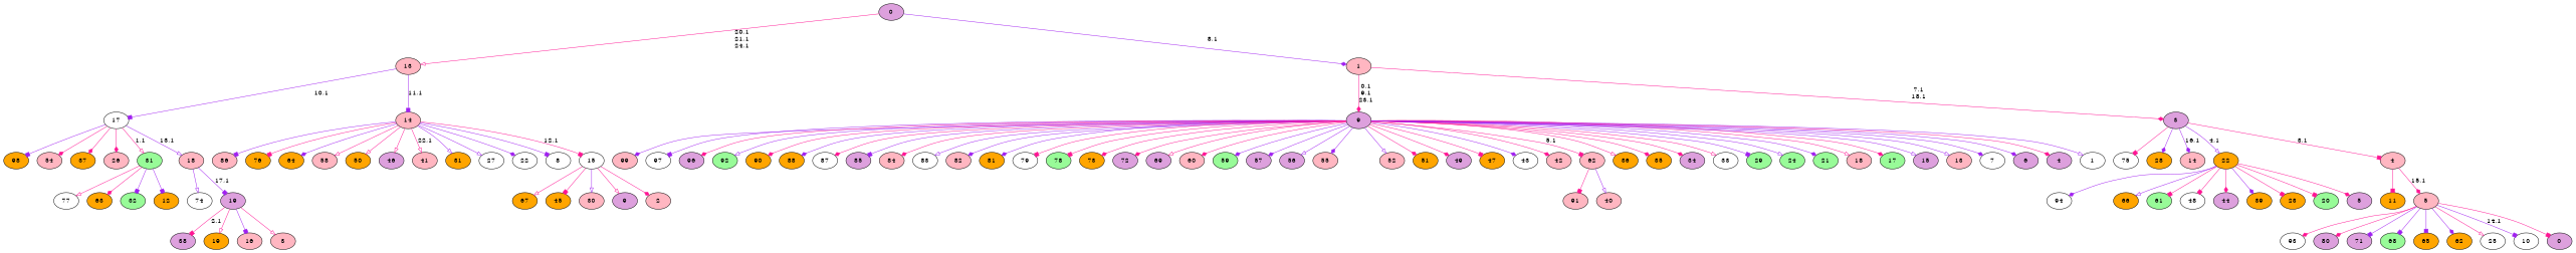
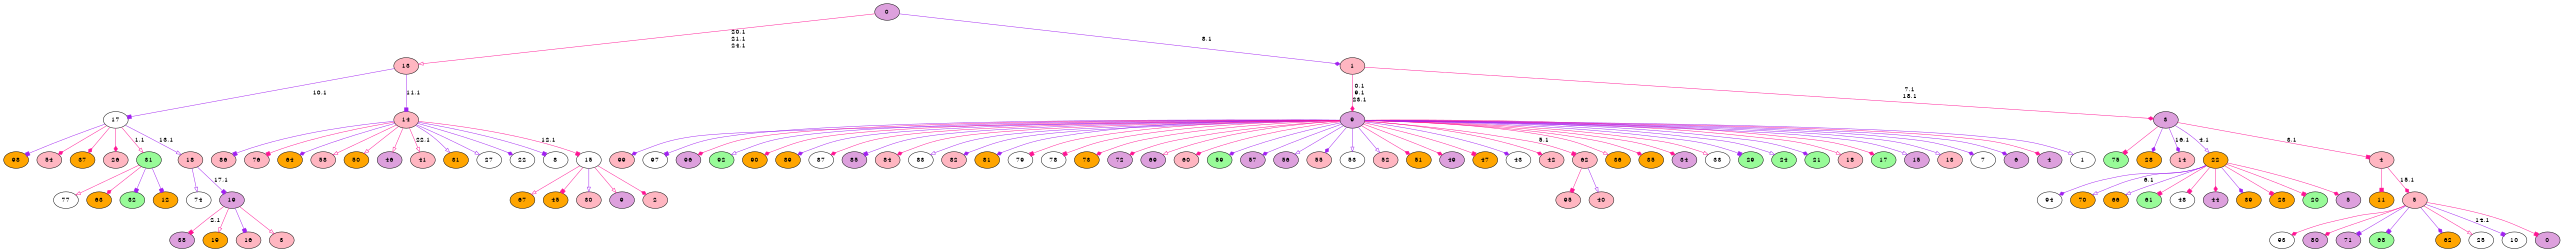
  digraph {
    node [fillcolor=lightpink style=filled]
    edge [arrowhead=diamond color=deeppink]
    n1 [label=99]
    n2 [fillcolor=orange label=98]
    n3 [fillcolor=white label=97]
    n4 [fillcolor=plum label=96]
-   n5 [label=91]
+   n5 [label=95]
    n6 [fillcolor=white label=94]
    n7 [fillcolor=white label=93]
    n8 [fillcolor=palegreen label=92]
    n9 [fillcolor=orange label=90]
-   n10 [fillcolor=orange label=88]
+   n10 [fillcolor=orange label=89]
    n11 [fillcolor=white label=87]
    n12 [label=86]
    n13 [fillcolor=plum label=85]
    n14 [label=84]
    n15 [fillcolor=white label=83]
    n16 [label=82]
    n17 [fillcolor=orange label=81]
    n18 [fillcolor=plum label=80]
    n19 [fillcolor=white label=79]
-   n20 [fillcolor=palegreen label=78]
+   n20 [fillcolor=white label=78]
    n21 [fillcolor=white label=77]
-   n22 [fillcolor=orange label=76]
-   n23 [fillcolor=white label=75]
+   n22 [label=76]
+   n23 [fillcolor=palegreen label=75]
    n24 [fillcolor=white label=74]
    n25 [fillcolor=orange label=73]
    n26 [fillcolor=plum label=72]
    n27 [fillcolor=plum label=71]
+   n28 [fillcolor=orange label=70]
    n29 [fillcolor=plum label=69]
    n30 [fillcolor=palegreen label=68]
    n31 [fillcolor=orange label=67]
    n32 [fillcolor=orange label=66]
-   n33 [fillcolor=orange label=65]
    n34 [fillcolor=orange label=64]
    n35 [fillcolor=orange label=63]
    n36 [fillcolor=orange label=62]
    n37 [fillcolor=palegreen label=61]
    n38 [label=60]
    n39 [fillcolor=palegreen label=59]
    n40 [label=58]
    n41 [fillcolor=plum label=57]
    n42 [fillcolor=plum label=56]
    n43 [label=55]
    n44 [label=54]
+   n45 [fillcolor=white label=53]
    n46 [label=52]
    n47 [fillcolor=orange label=51]
    n48 [fillcolor=orange label=50]
    n49 [fillcolor=plum label=49]
    n50 [fillcolor=white label=48]
    n51 [fillcolor=orange label=47]
    n52 [fillcolor=plum label=46]
    n53 [fillcolor=orange label=45]
    n54 [fillcolor=plum label=44]
    n55 [fillcolor=white label=43]
    n56 [label=42]
    n57 [label=41]
    n58 [label=40]
    62
    n60 [fillcolor=orange label=39]
    n61 [fillcolor=plum label=38]
    n62 [fillcolor=orange label=37]
    n63 [fillcolor=orange label=36]
    n64 [fillcolor=orange label=35]
    n65 [fillcolor=plum label=34]
    n66 [fillcolor=white label=33]
    n67 [fillcolor=palegreen label=32]
    n68 [fillcolor=orange label=31]
    n69 [label=30]
    n70 [fillcolor=palegreen label=29]
    n71 [fillcolor=orange label=28]
    n72 [fillcolor=white label=27]
    n73 [label=26]
    n74 [fillcolor=white label=25]
    n75 [fillcolor=palegreen label=24]
    n76 [fillcolor=orange label=23]
    n77 [fillcolor=white label=22]
    n78 [fillcolor=palegreen label=21]
    n79 [fillcolor=palegreen label=20]
    n80 [fillcolor=orange label=19]
    n81 [label=18]
    n82 [fillcolor=palegreen label=17]
    n83 [label=16]
    n84 [fillcolor=plum label=15]
    n85 [label=14]
    n86 [label=13]
    n87 [fillcolor=orange label=12]
    31 [fillcolor=palegreen]
    n89 [fillcolor=orange label=11]
    n90 [fillcolor=white label=10]
    n91 [fillcolor=plum label=9]
    n92 [fillcolor=white label=8]
    n93 [fillcolor=white label=7]
    n94 [fillcolor=plum label=6]
    n95 [fillcolor=plum label=5]
    22 [fillcolor=orange]
    n97 [fillcolor=plum label=4]
    n98 [label=3]
    19 [fillcolor=plum]
    18
    17 [fillcolor=white]
    n102 [label=2]
    15 [fillcolor=white]
    14
    13
    n106 [fillcolor=white label=1]
    9 [fillcolor=plum]
    n108 [fillcolor=plum label=0]
    5
    4
    3 [fillcolor=plum]
    1
    0 [fillcolor=plum]
    62 -> n5 [arrowhead=box]
    62 -> n58 [arrowhead=onormal color=purple]
    31 -> n21 [arrowhead=onormal]
    31 -> n35
    31 -> n67 [arrowhead=box color=purple]
    31 -> n87 [arrowhead=box color=purple]
    22 -> n6 [color=purple]
+   22 -> n28 [arrowhead=onormal color=purple label="6,1"]
    22 -> n32 [arrowhead=onormal color=purple]
    22 -> n37 [arrowhead=box]
    22 -> n50 [arrowhead=box]
    22 -> n54
    22 -> n60 [color=purple]
    22 -> n76 [arrowhead=box]
    22 -> n79 [arrowhead=box]
    22 -> n95
    19 -> n61 [arrowhead=box label="2,1"]
    19 -> n80 [arrowhead=onormal]
    19 -> n83 [arrowhead=box color=purple]
    19 -> n98 [arrowhead=onormal]
    18 -> n24 [arrowhead=onormal color=purple]
    18 -> 19 [arrowhead=box color=purple label="17,1"]
    17 -> n2 [arrowhead=box color=purple]
    17 -> n44
    17 -> n62
    17 -> n73
    17 -> 31 [arrowhead=onormal label="1,1"]
    17 -> 18 [arrowhead=onormal color=purple label="13,1"]
    15 -> n31 [arrowhead=onormal]
    15 -> n53 [arrowhead=box]
    15 -> n69 [arrowhead=onormal color=purple]
    15 -> n91 [arrowhead=onormal]
    15 -> n102
    14 -> n12 [arrowhead=box color=purple]
    14 -> n22 [arrowhead=box]
    14 -> n34 [color=purple]
    14 -> n40 [arrowhead=onormal]
    14 -> n48 [arrowhead=onormal]
    14 -> n52 [arrowhead=onormal]
    14 -> n57 [arrowhead=onormal label="22,1"]
    14 -> n68 [arrowhead=onormal color=purple]
    14 -> n72 [arrowhead=onormal color=purple]
    14 -> n77 [color=purple]
    14 -> n92 [arrowhead=box color=purple]
    14 -> 15 [arrowhead=box label="12,1"]
    13 -> 17 [arrowhead=box color=purple label="10,1"]
    13 -> 14 [arrowhead=box color=purple label="11,1"]
    9 -> n1 [color=purple]
    9 -> n3 [arrowhead=box color=purple]
    9 -> n4
    9 -> n8 [arrowhead=onormal color=purple]
    9 -> n9
    9 -> n10 [color=purple]
    9 -> n11
    9 -> n13 [arrowhead=box color=purple]
    9 -> n14
    9 -> n15 [arrowhead=onormal color=purple]
    9 -> n16 [color=purple]
    9 -> n17 [color=purple]
    9 -> n19 [arrowhead=box]
    9 -> n20 [arrowhead=box]
    9 -> n25
    9 -> n26
    9 -> n29 [arrowhead=onormal]
    9 -> n38
    9 -> n39 [color=purple]
    9 -> n41 [color=purple]
    9 -> n42 [arrowhead=onormal color=purple]
    9 -> n43 [color=purple]
+   9 -> n45 [arrowhead=onormal color=purple]
    9 -> n46 [arrowhead=onormal color=purple]
    9 -> n47
    9 -> n49
    9 -> n51 [arrowhead=box]
    9 -> n55 [color=purple]
    9 -> n56
    9 -> 62 [arrowhead=box label="5,1"]
    9 -> n63 [arrowhead=onormal]
    9 -> n64
    9 -> n65
    9 -> n66 [arrowhead=onormal]
    9 -> n70 [arrowhead=box color=purple]
    9 -> n75 [arrowhead=onormal color=purple]
    9 -> n78 [color=purple]
    9 -> n81 [arrowhead=onormal]
    9 -> n82
    9 -> n84 [arrowhead=onormal color=purple]
    9 -> n86 [arrowhead=onormal color=purple]
    9 -> n93 [color=purple]
    9 -> n94 [color=purple]
    9 -> n97
    9 -> n106 [arrowhead=onormal color=purple]
    5 -> n7
    5 -> n18
    5 -> n27 [arrowhead=box color=purple]
    5 -> n30 [arrowhead=box color=purple]
-   5 -> n33 [arrowhead=box color=purple]
    5 -> n36 [color=purple]
    5 -> n74 [arrowhead=onormal]
    5 -> n90 [arrowhead=box color=purple label="14,1"]
    5 -> n108 [arrowhead=box]
    4 -> n89 [arrowhead=box]
    4 -> 5 [label="15,1"]
    3 -> n23 [arrowhead=box]
    3 -> n71 [color=purple]
    3 -> n85 [color=purple label="16,1"]
    3 -> 22 [arrowhead=onormal color=purple label="4,1"]
    3 -> 4 [arrowhead=box label="3,1"]
    1 -> 9 [label="0,1\n9,1\n23,1"]
    1 -> 3 [label="7,1\n18,1"]
    0 -> 13 [arrowhead=onormal label="20,1\n21,1\n24,1"]
    0 -> 1 [color=purple label="8,1"]
  }
